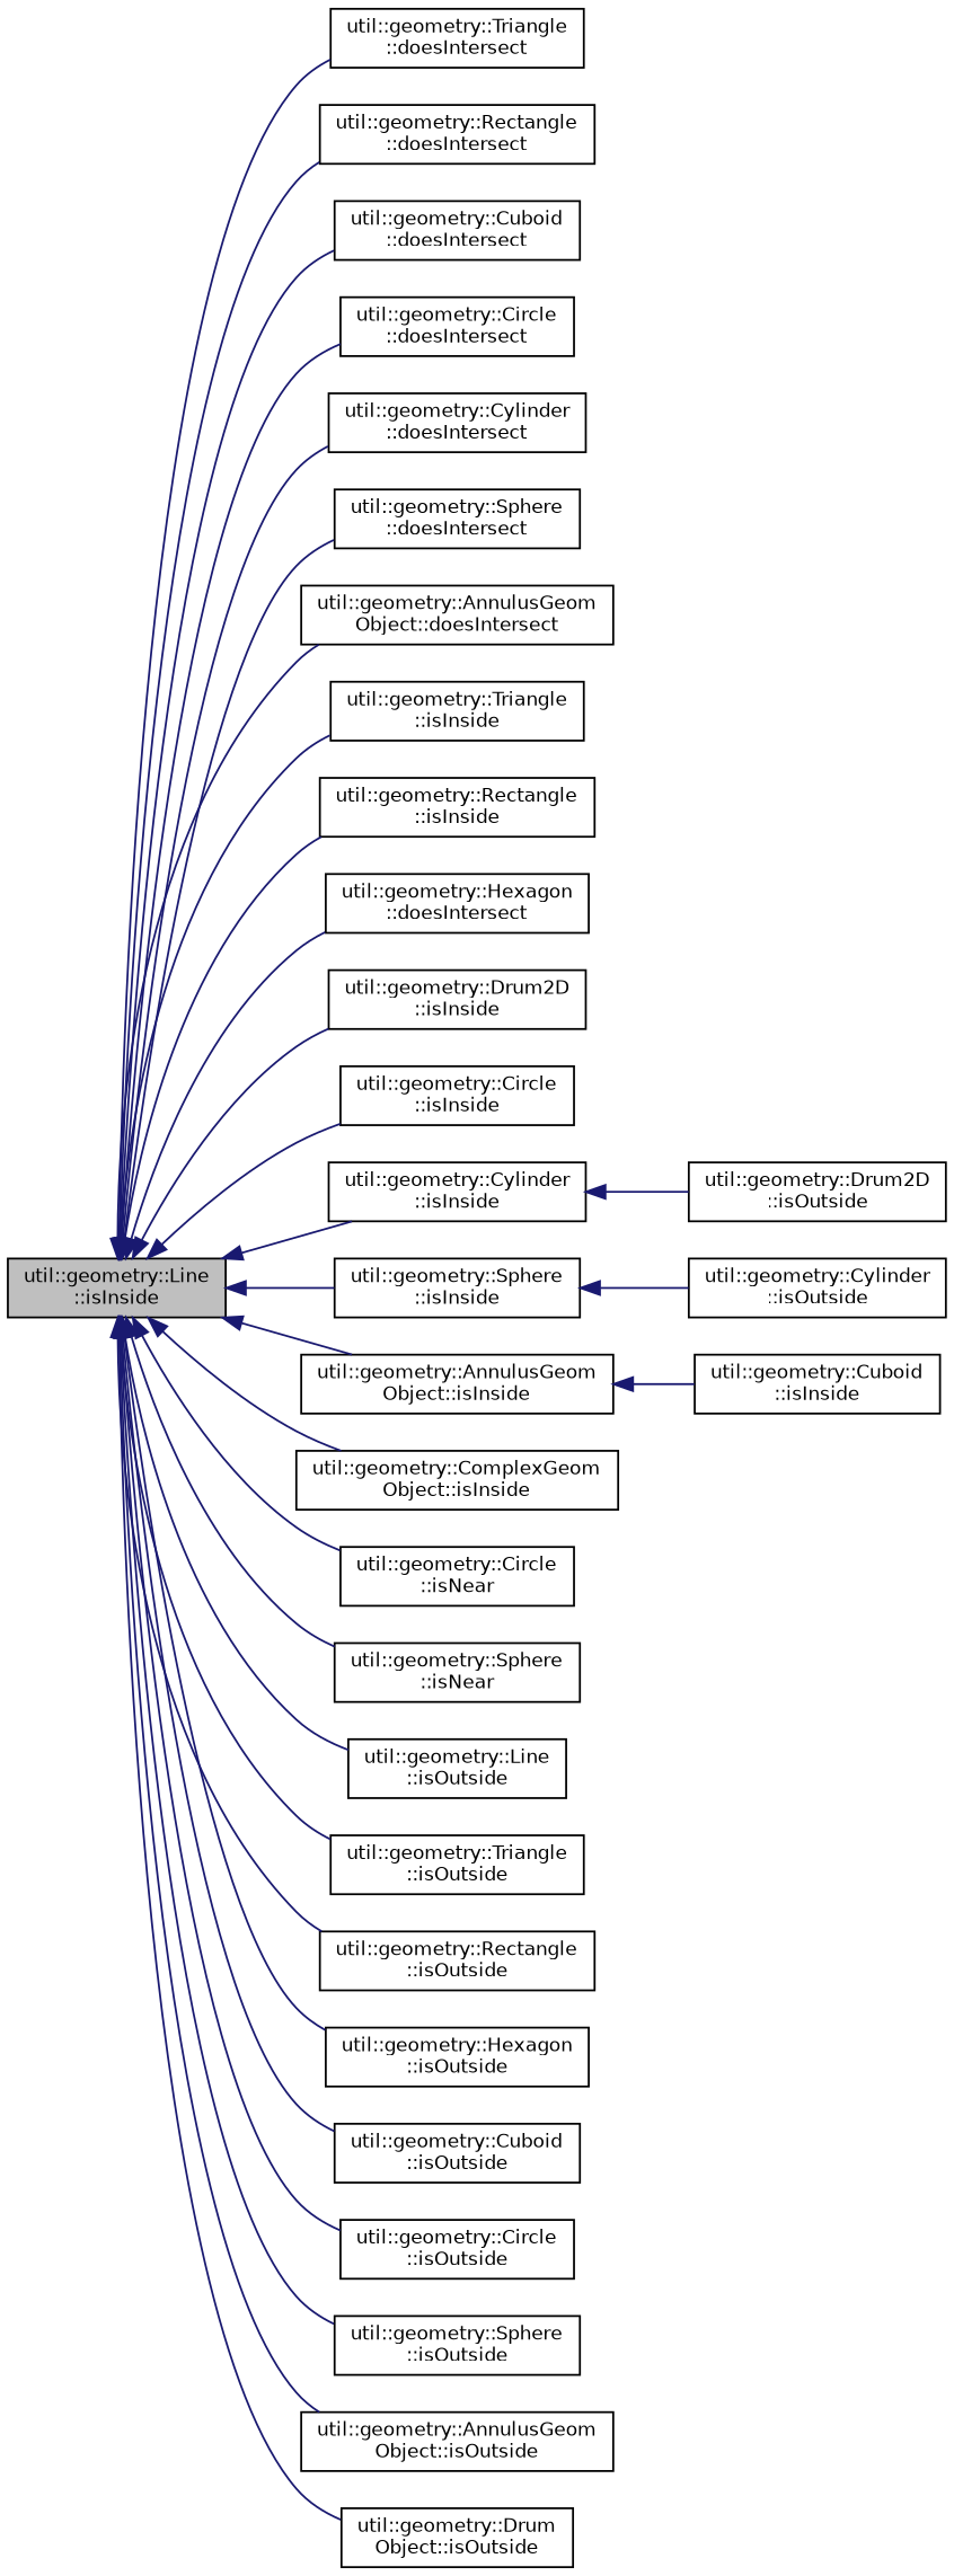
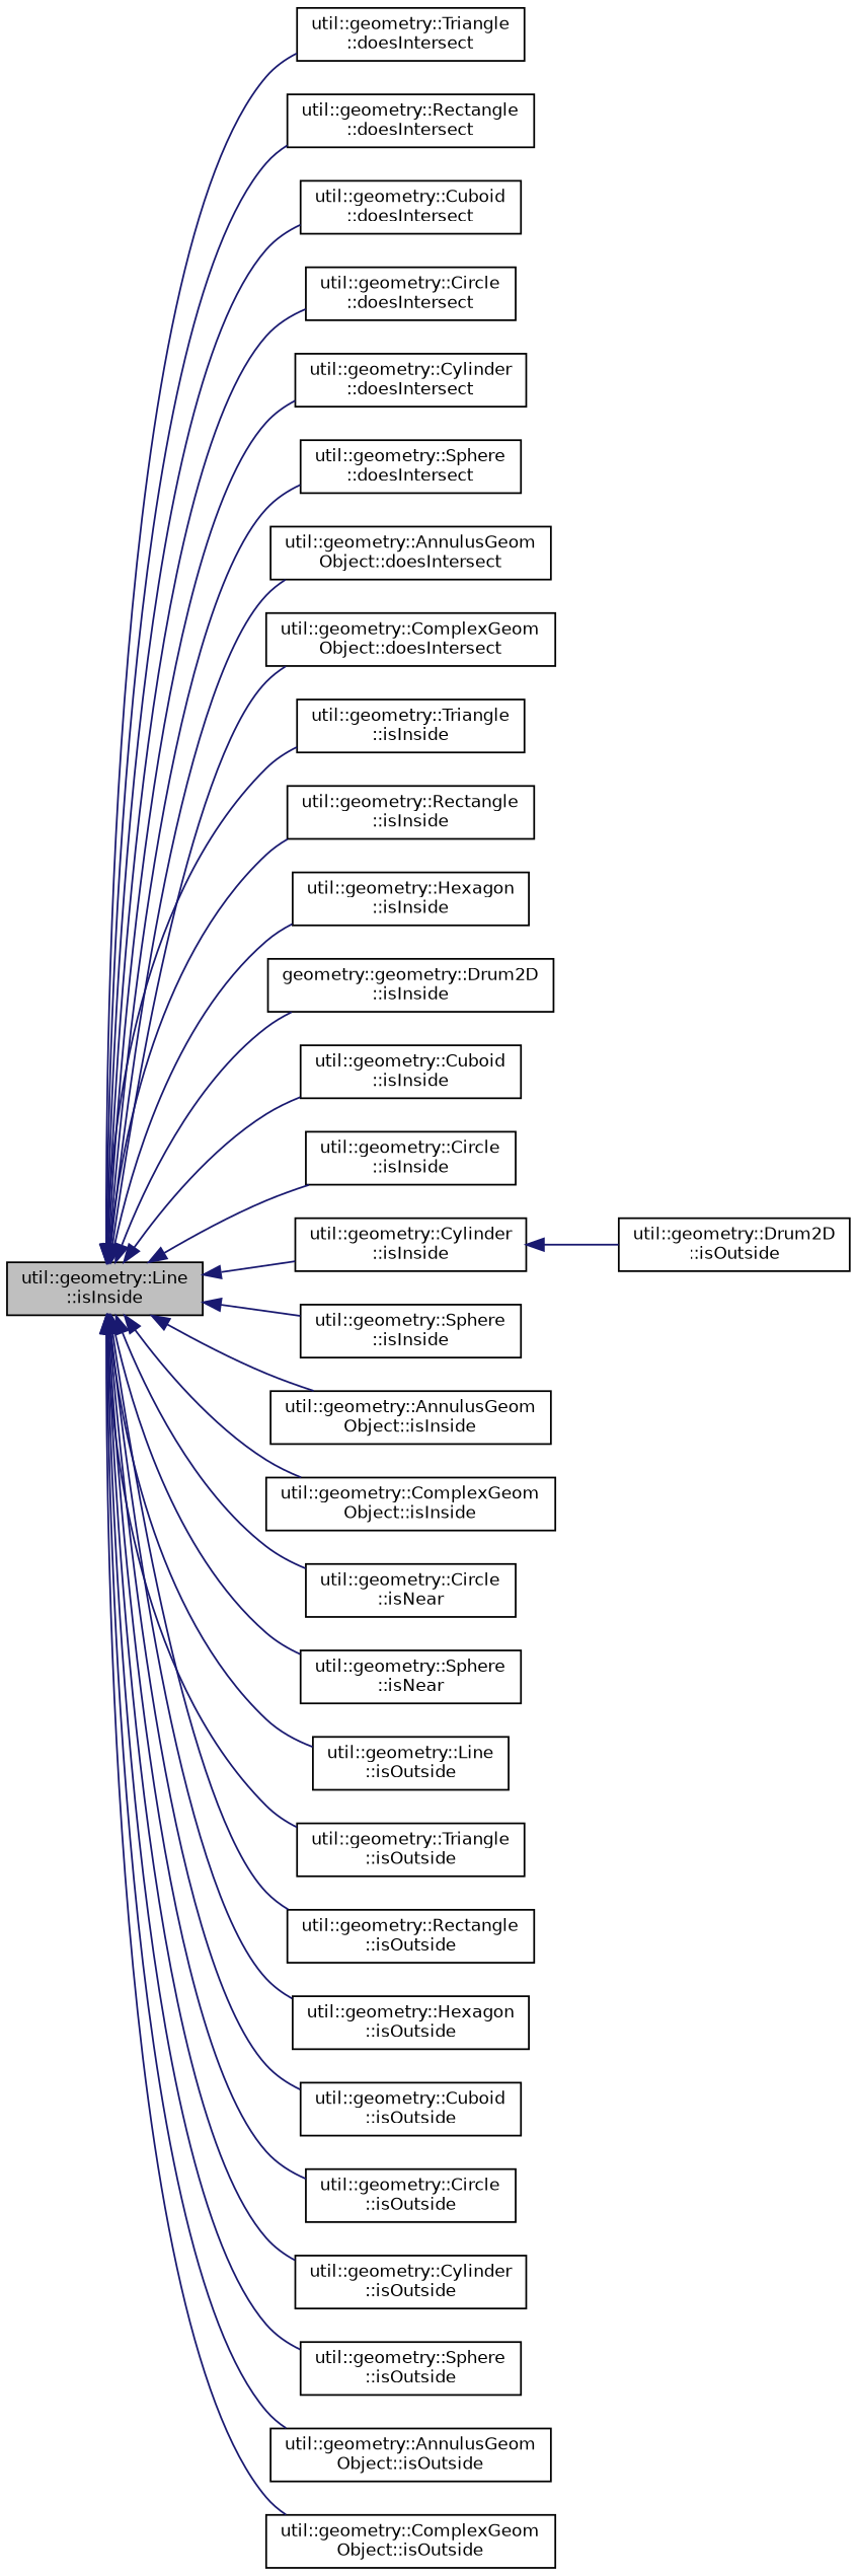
  digraph {
    rankdir=LR
    node [color=black fillcolor=white fontname=Helvetica fontsize=10 shape=record style=filled]
    edge [color=midnightblue dir=back fontname=Helvetica fontsize=10 labelfontname=Helvetica labelfontsize=10 style=solid]
    n1 [fillcolor=grey75 fontcolor=black height=0.2 label="util::geometry::Line\l::isInside" width=0.4]
    n2 [height=0.2 label="util::geometry::Triangle\l::doesIntersect" width=0.4]
    n3 [height=0.2 label="util::geometry::Rectangle\l::doesIntersect" width=0.4]
    n4 [height=0.2 label="util::geometry::Cuboid\l::doesIntersect" width=0.4]
    n5 [height=0.2 label="util::geometry::Circle\l::doesIntersect" width=0.4]
    n6 [height=0.2 label="util::geometry::Cylinder\l::doesIntersect" width=0.4]
    n7 [height=0.2 label="util::geometry::Sphere\l::doesIntersect" width=0.4]
    n8 [height=0.2 label="util::geometry::AnnulusGeom\lObject::doesIntersect" width=0.4]
+   n9 [height=0.2 label="util::geometry::ComplexGeom\lObject::doesIntersect" width=0.4]
    n10 [height=0.2 label="util::geometry::Triangle\l::isInside" width=0.4]
    n11 [height=0.2 label="util::geometry::Rectangle\l::isInside" width=0.4]
-   n12 [height=0.2 label="util::geometry::Hexagon\l::doesIntersect" width=0.4]
-   n13 [height=0.2 label="util::geometry::Drum2D\l::isInside" width=0.4]
+   n12 [height=0.2 label="util::geometry::Hexagon\l::isInside" width=0.4]
+   n13 [height=0.2 label="geometry::geometry::Drum2D\l::isInside" width=0.4]
    n14 [height=0.2 label="util::geometry::Cuboid\l::isInside" width=0.4]
    n15 [height=0.2 label="util::geometry::Circle\l::isInside" width=0.4]
    n16 [height=0.2 label="util::geometry::Cylinder\l::isInside" width=0.4]
    n17 [height=0.2 label="util::geometry::Sphere\l::isInside" width=0.4]
    n18 [height=0.2 label="util::geometry::AnnulusGeom\lObject::isInside" width=0.4]
    n19 [height=0.2 label="util::geometry::ComplexGeom\lObject::isInside" width=0.4]
    n20 [height=0.2 label="util::geometry::Circle\l::isNear" width=0.4]
    n21 [height=0.2 label="util::geometry::Sphere\l::isNear" width=0.4]
    n22 [height=0.2 label="util::geometry::Line\l::isOutside" width=0.4]
    n23 [height=0.2 label="util::geometry::Triangle\l::isOutside" width=0.4]
    n24 [height=0.2 label="util::geometry::Rectangle\l::isOutside" width=0.4]
    n25 [height=0.2 label="util::geometry::Hexagon\l::isOutside" width=0.4]
    n26 [height=0.2 label="util::geometry::Cuboid\l::isOutside" width=0.4]
    n27 [height=0.2 label="util::geometry::Circle\l::isOutside" width=0.4]
    n28 [height=0.2 label="util::geometry::Cylinder\l::isOutside" width=0.4]
    n29 [height=0.2 label="util::geometry::Sphere\l::isOutside" width=0.4]
    n30 [height=0.2 label="util::geometry::AnnulusGeom\lObject::isOutside" width=0.4]
-   n31 [height=0.2 label="util::geometry::Drum\lObject::isOutside" width=0.4]
+   n31 [height=0.2 label="util::geometry::ComplexGeom\lObject::isOutside" width=0.4]
    n32 [height=0.2 label="util::geometry::Drum2D\l::isOutside" width=0.4]
    n1 -> n2
    n1 -> n3
    n1 -> n4
    n1 -> n5
    n1 -> n6
    n1 -> n7
    n1 -> n8
+   n1 -> n9
    n1 -> n10
    n1 -> n11
    n1 -> n12
    n1 -> n13
-   n18 -> n14
+   n1 -> n14
    n1 -> n15
    n1 -> n16
    n1 -> n17
    n1 -> n18
    n1 -> n19
    n1 -> n20
    n1 -> n21
    n1 -> n22
    n1 -> n23
    n1 -> n24
    n1 -> n25
    n1 -> n26
    n1 -> n27
-   n17 -> n28
+   n1 -> n28
    n1 -> n29
    n1 -> n30
    n1 -> n31
    n16 -> n32
  }
